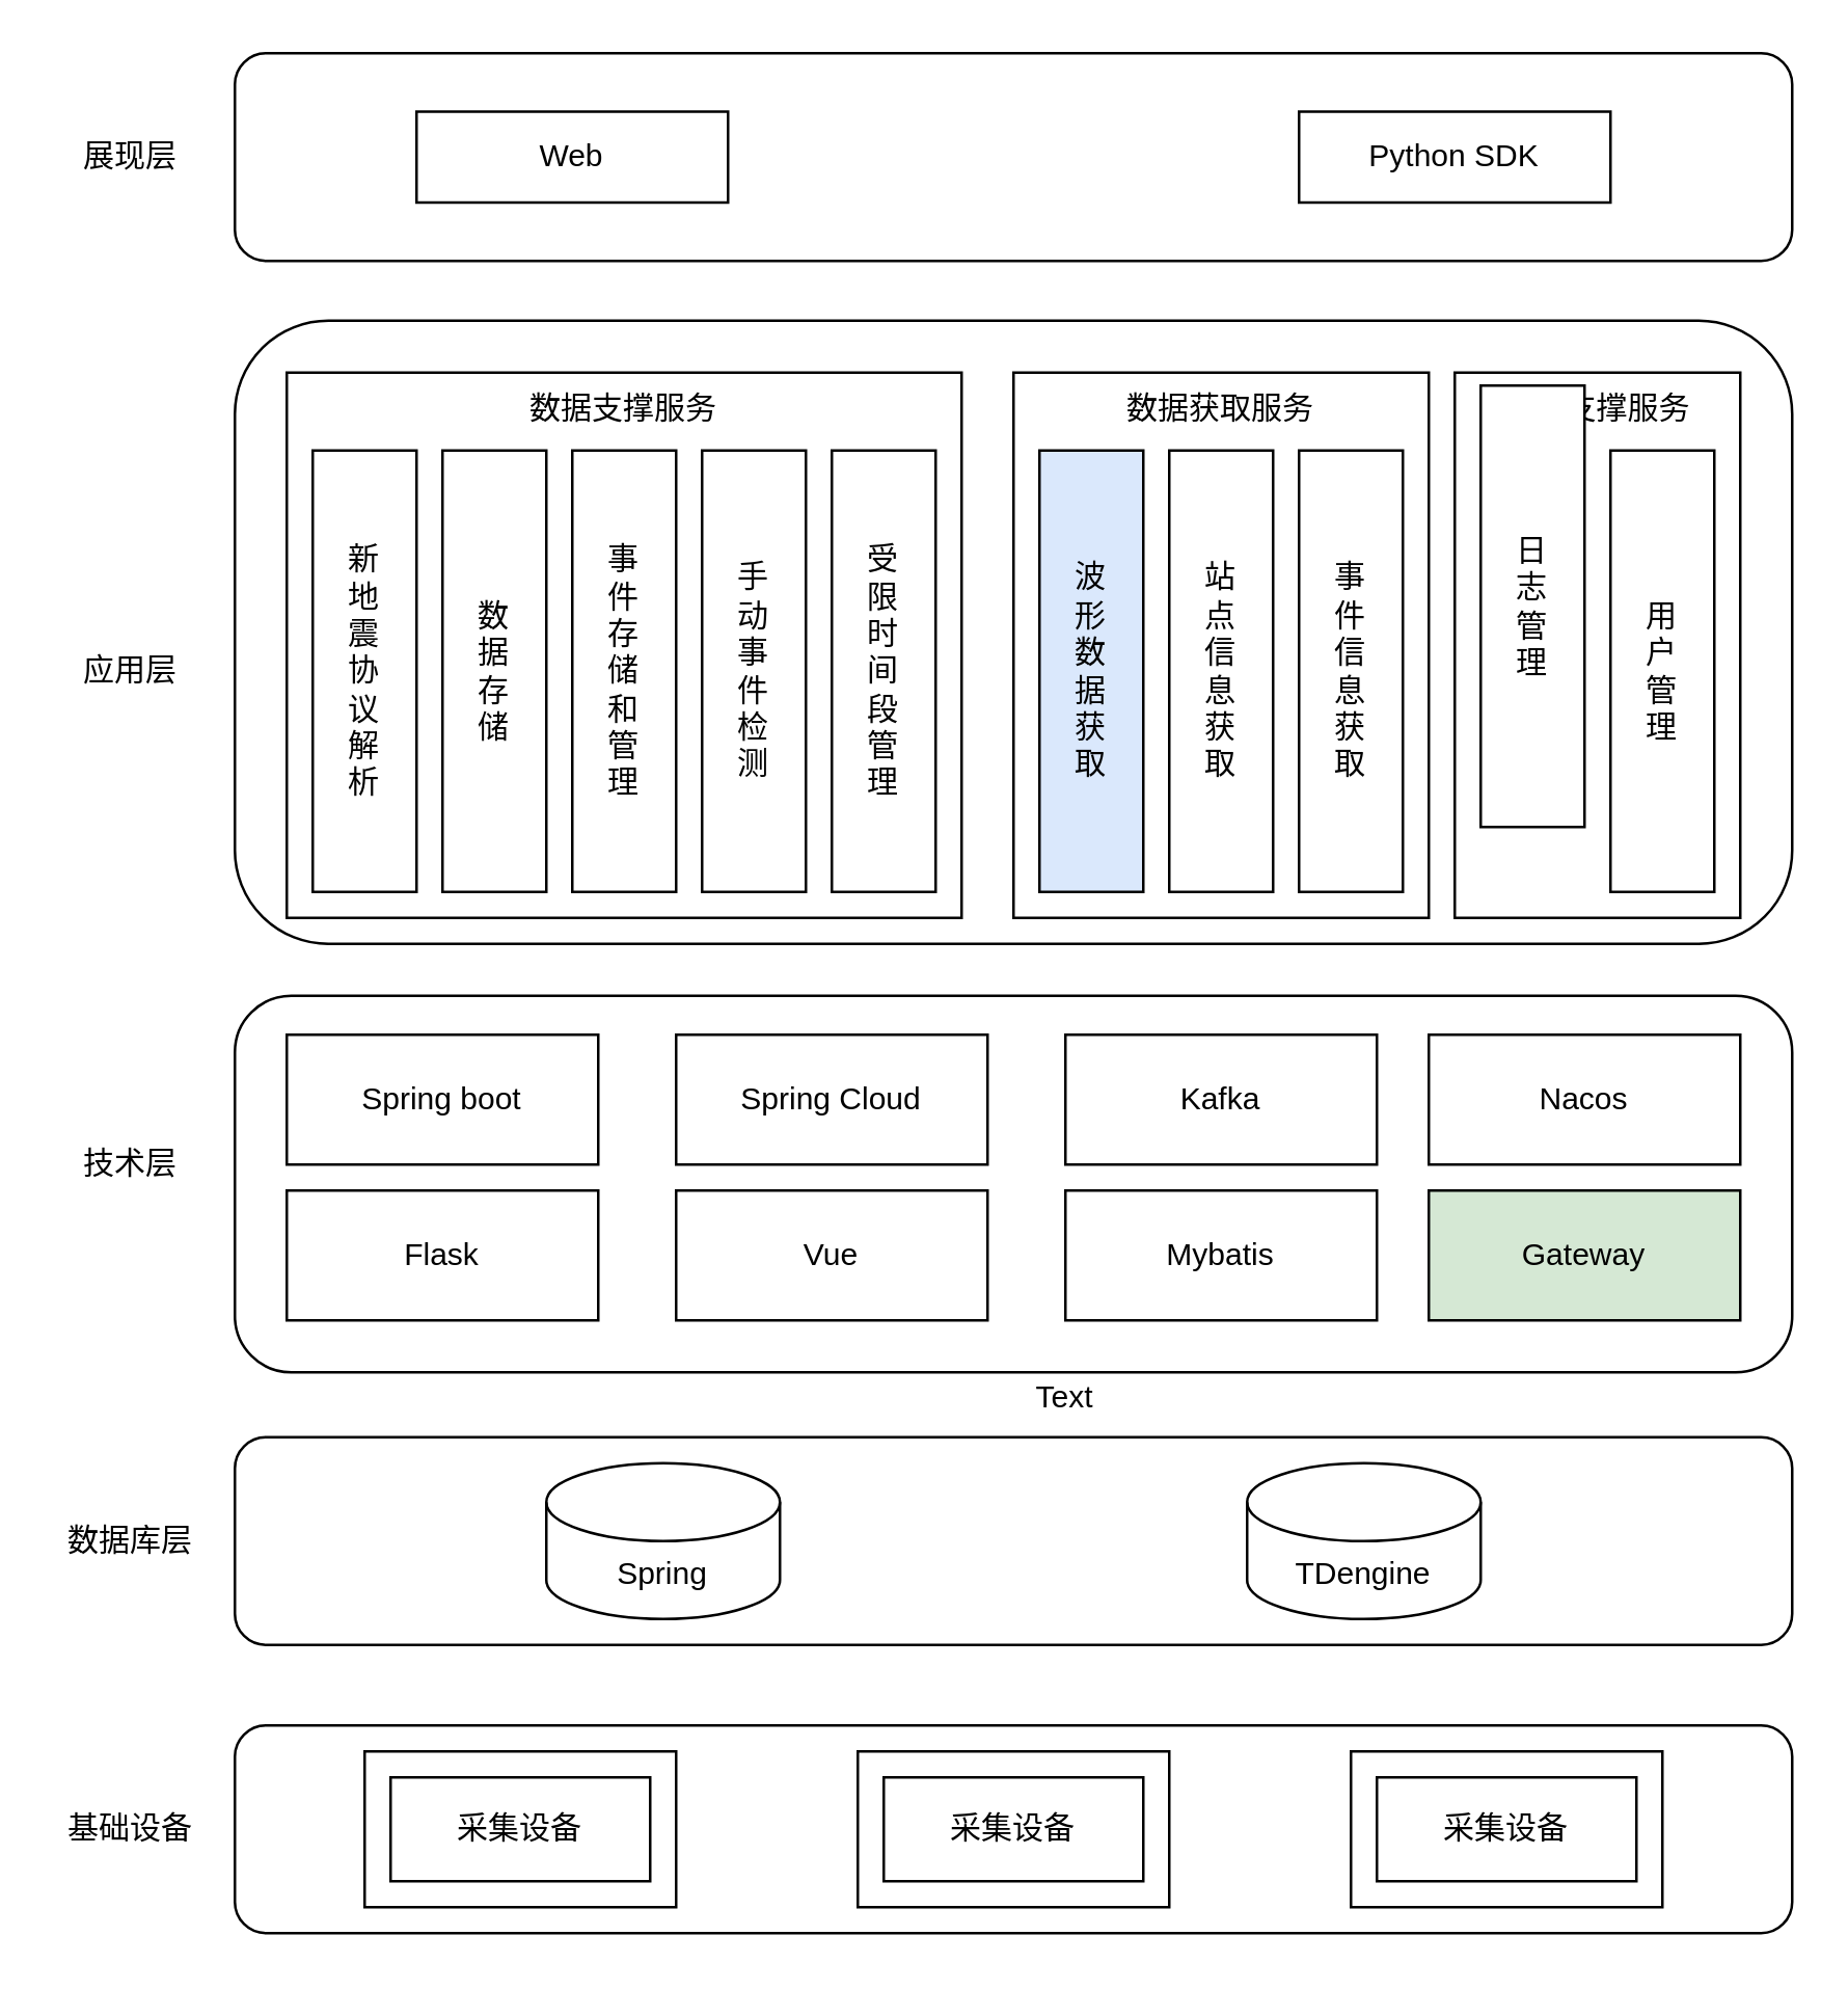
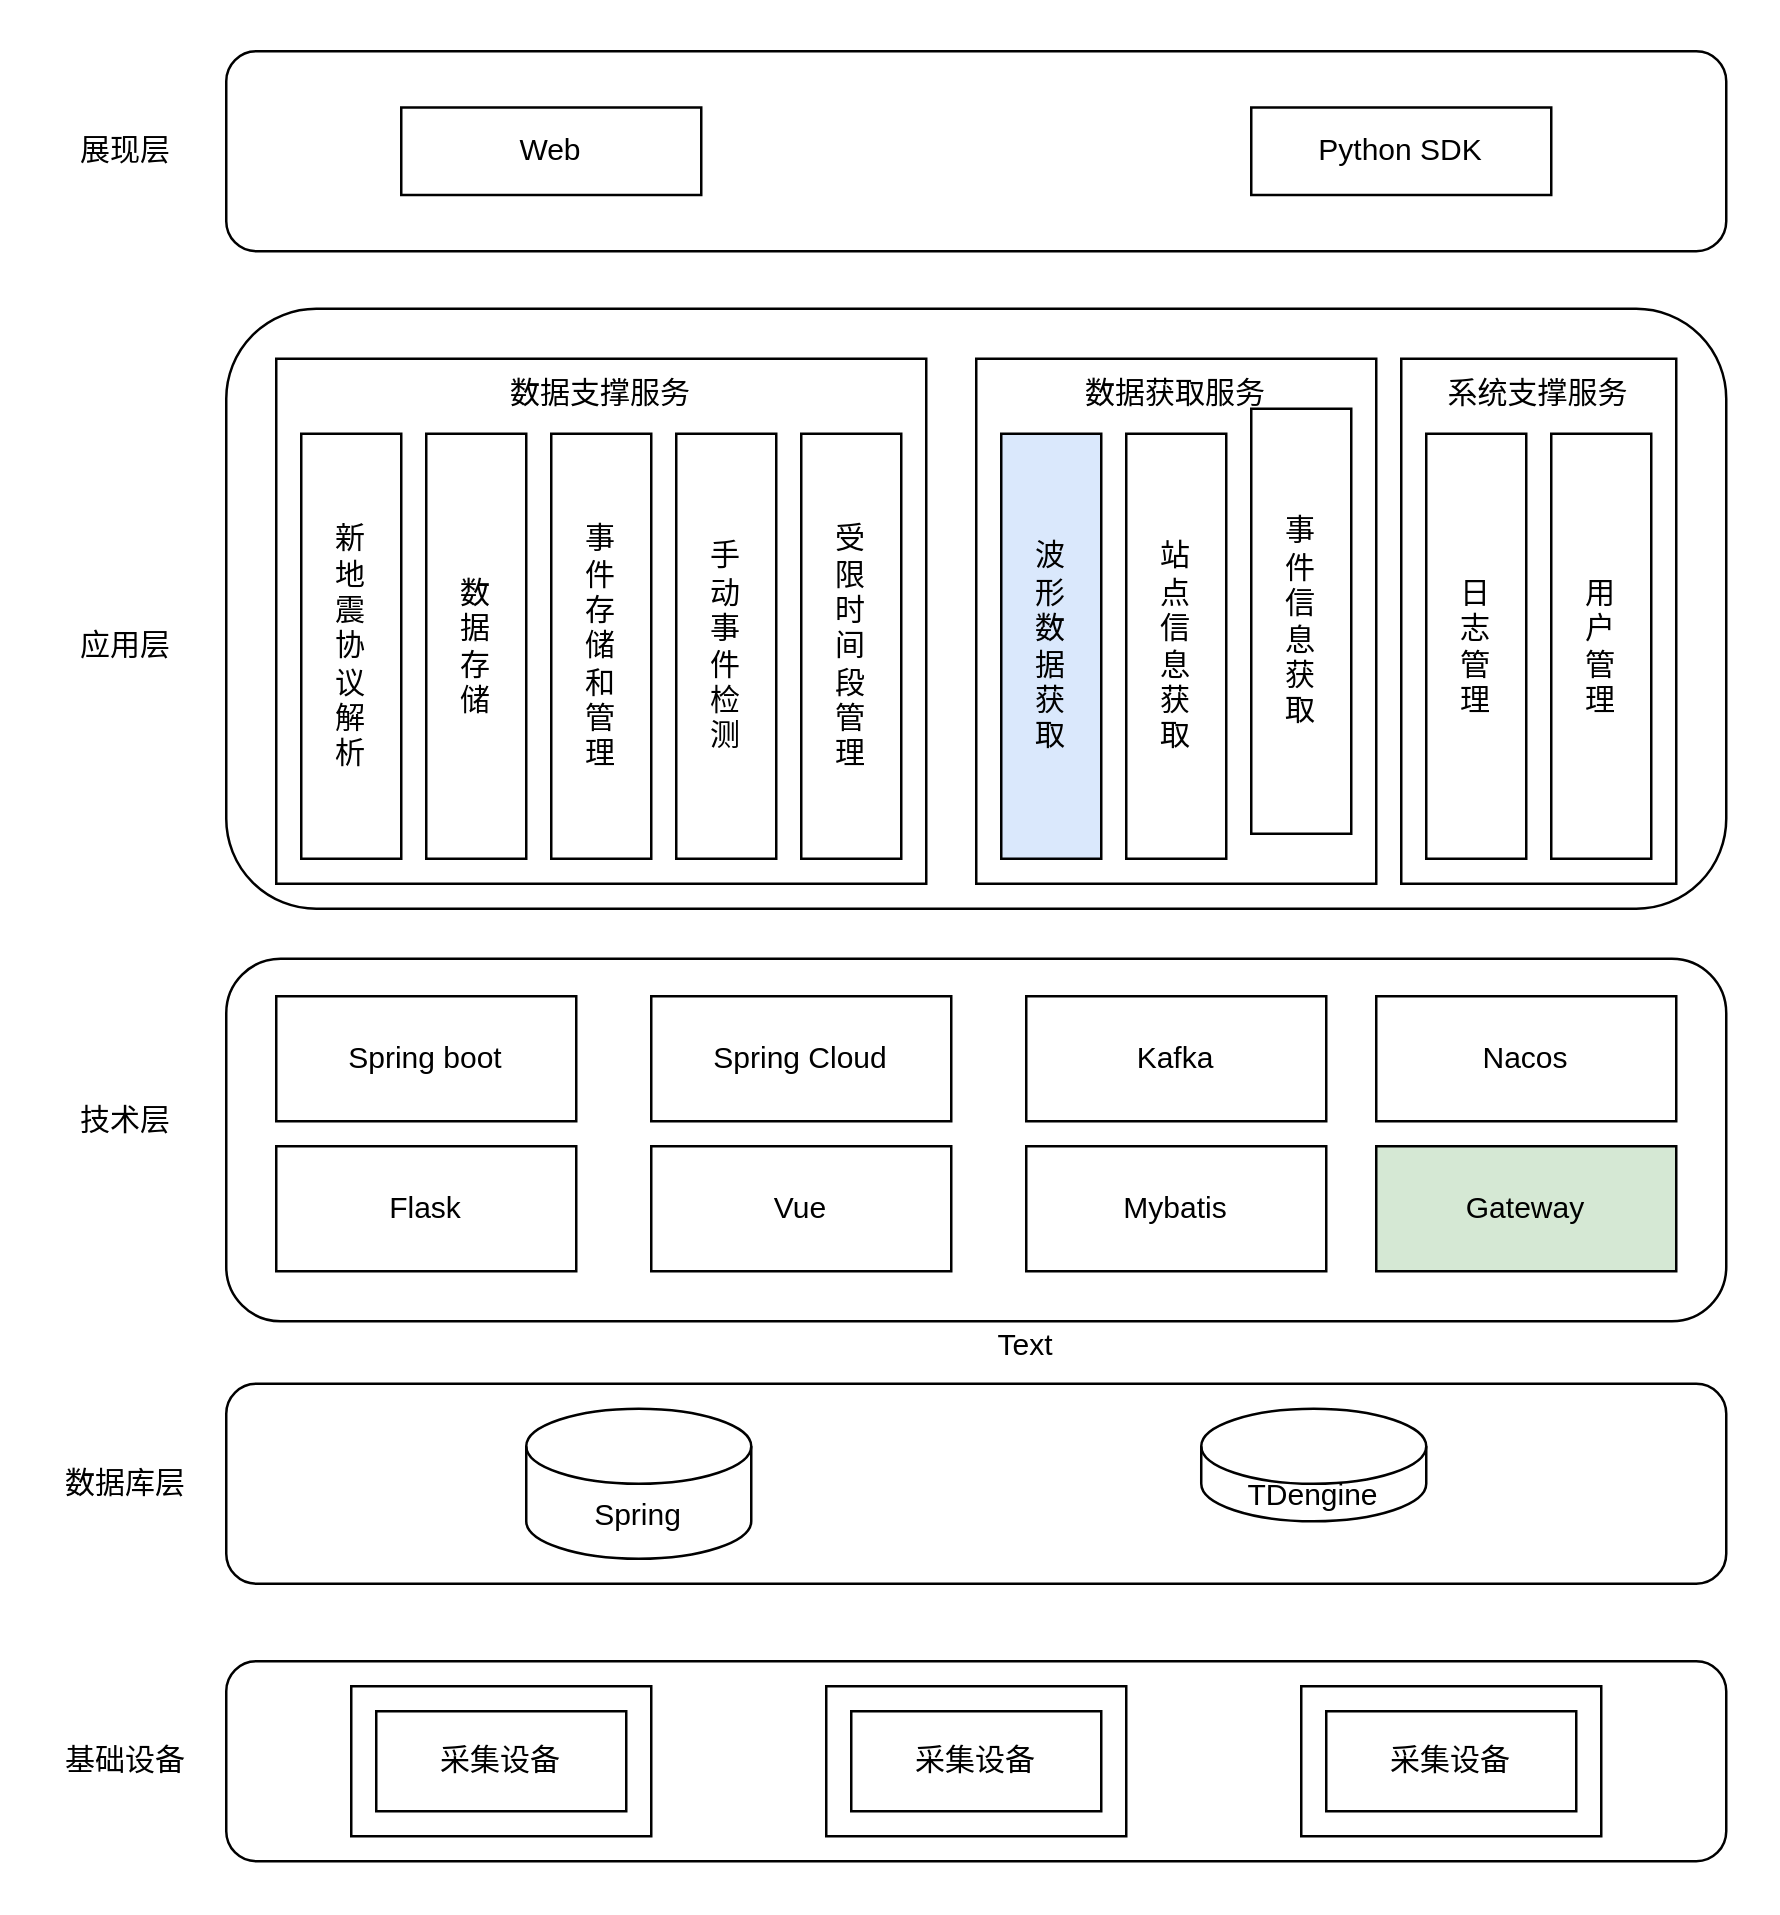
  <mxCell id="0" />
  <mxCell id="1" parent="0" />
  <mxCell id="2" value="" style="rounded=1;whiteSpace=wrap;html=1;" vertex="1" parent="1"><mxGeometry x="90" y="20" width="600" height="80" as="geometry" /></mxCell>
  <mxCell id="3" value="Web" style="rounded=0;whiteSpace=wrap;html=1;" vertex="1" parent="1"><mxGeometry x="160" y="42.5" width="120" height="35" as="geometry" /></mxCell>
  <mxCell id="4" value="Python SDK" style="rounded=0;whiteSpace=wrap;html=1;" vertex="1" parent="1"><mxGeometry x="500" y="42.5" width="120" height="35" as="geometry" /></mxCell>
  <mxCell id="5" value="" style="rounded=1;whiteSpace=wrap;html=1;" vertex="1" parent="1"><mxGeometry x="90" y="123" width="600" height="240" as="geometry" /></mxCell>
  <mxCell id="6" value="数据支撑服务" style="rounded=0;whiteSpace=wrap;html=1;verticalAlign=top;" vertex="1" parent="1"><mxGeometry x="110" y="143" width="260" height="210" as="geometry" /></mxCell>
  <mxCell id="7" value="新&lt;br&gt;地&lt;br&gt;震&lt;br&gt;协&lt;br&gt;议&lt;br&gt;解&lt;br&gt;析" style="rounded=0;whiteSpace=wrap;html=1;" vertex="1" parent="1"><mxGeometry x="120" y="173" width="40" height="170" as="geometry" /></mxCell>
  <mxCell id="8" value="数&lt;br&gt;据&lt;br&gt;存&lt;br&gt;储" style="rounded=0;whiteSpace=wrap;html=1;" vertex="1" parent="1"><mxGeometry x="170" y="173" width="40" height="170" as="geometry" /></mxCell>
  <mxCell id="9" value="事&lt;br&gt;件&lt;br&gt;存&lt;br&gt;储&lt;br&gt;和&lt;br&gt;管&lt;br&gt;理" style="rounded=0;whiteSpace=wrap;html=1;" vertex="1" parent="1"><mxGeometry x="220" y="173" width="40" height="170" as="geometry" /></mxCell>
  <mxCell id="10" value="手&lt;br&gt;动&lt;br&gt;事&lt;br&gt;件&lt;br&gt;检&lt;br&gt;测" style="rounded=0;whiteSpace=wrap;html=1;" vertex="1" parent="1"><mxGeometry x="270" y="173" width="40" height="170" as="geometry" /></mxCell>
  <mxCell id="11" value="受&lt;br&gt;限&lt;br&gt;时&lt;br&gt;间&lt;br&gt;段&lt;br&gt;管&lt;br&gt;理" style="rounded=0;whiteSpace=wrap;html=1;" vertex="1" parent="1"><mxGeometry x="320" y="173" width="40" height="170" as="geometry" /></mxCell>
  <mxCell id="12" value="数据获取服务" style="rounded=0;whiteSpace=wrap;html=1;verticalAlign=top;" vertex="1" parent="1"><mxGeometry x="390" y="143" width="160" height="210" as="geometry" /></mxCell>
  <mxCell id="13" value="波&lt;br&gt;形&lt;br&gt;数&lt;br&gt;据&lt;br&gt;获&lt;br&gt;取" style="rounded=0;whiteSpace=wrap;html=1;fillColor=#dae8fc;" vertex="1" parent="1"><mxGeometry x="400" y="173" width="40" height="170" as="geometry" /></mxCell>
  <mxCell id="14" value="站&lt;br&gt;点&lt;br&gt;信&lt;br&gt;息&lt;br&gt;获&lt;br&gt;取" style="rounded=0;whiteSpace=wrap;html=1;" vertex="1" parent="1"><mxGeometry x="450" y="173" width="40" height="170" as="geometry" /></mxCell>
- <mxCell id="15" value="事&lt;br&gt;件&lt;br&gt;信&lt;br&gt;息&lt;br&gt;获&lt;br&gt;取" style="rounded=0;whiteSpace=wrap;html=1;" vertex="1" parent="1"><mxGeometry x="500" y="173" width="40" height="170" as="geometry" /></mxCell>
+ <mxCell id="15" value="事&lt;br&gt;件&lt;br&gt;信&lt;br&gt;息&lt;br&gt;获&lt;br&gt;取" style="rounded=0;whiteSpace=wrap;html=1;" vertex="1" parent="1"><mxGeometry x="500" y="163" width="40" height="170" as="geometry" /></mxCell>
  <mxCell id="16" value="系统支撑服务" style="rounded=0;whiteSpace=wrap;html=1;verticalAlign=top;" vertex="1" parent="1"><mxGeometry x="560" y="143" width="110" height="210" as="geometry" /></mxCell>
- <mxCell id="17" value="日&lt;br&gt;志&lt;br&gt;管&lt;br&gt;理" style="rounded=0;whiteSpace=wrap;html=1;" vertex="1" parent="1"><mxGeometry x="570" y="148" width="40" height="170" as="geometry" /></mxCell>
+ <mxCell id="17" value="日&lt;br&gt;志&lt;br&gt;管&lt;br&gt;理" style="rounded=0;whiteSpace=wrap;html=1;" vertex="1" parent="1"><mxGeometry x="570" y="173" width="40" height="170" as="geometry" /></mxCell>
  <mxCell id="18" value="用&lt;br&gt;户&lt;br&gt;管&lt;br&gt;理" style="rounded=0;whiteSpace=wrap;html=1;" vertex="1" parent="1"><mxGeometry x="620" y="173" width="40" height="170" as="geometry" /></mxCell>
  <mxCell id="19" value="" style="rounded=1;whiteSpace=wrap;html=1;" vertex="1" parent="1"><mxGeometry x="90" y="383" width="600" height="145" as="geometry" /></mxCell>
  <mxCell id="20" value="Spring boot" style="rounded=0;whiteSpace=wrap;html=1;" vertex="1" parent="1"><mxGeometry x="110" y="398" width="120" height="50" as="geometry" /></mxCell>
  <mxCell id="21" value="Spring Cloud" style="rounded=0;whiteSpace=wrap;html=1;" vertex="1" parent="1"><mxGeometry x="260" y="398" width="120" height="50" as="geometry" /></mxCell>
  <mxCell id="22" value="Kafka" style="rounded=0;whiteSpace=wrap;html=1;" vertex="1" parent="1"><mxGeometry x="410" y="398" width="120" height="50" as="geometry" /></mxCell>
  <mxCell id="23" value="Nacos" style="rounded=0;whiteSpace=wrap;html=1;" vertex="1" parent="1"><mxGeometry x="550" y="398" width="120" height="50" as="geometry" /></mxCell>
  <mxCell id="24" value="Flask" style="rounded=0;whiteSpace=wrap;html=1;" vertex="1" parent="1"><mxGeometry x="110" y="458" width="120" height="50" as="geometry" /></mxCell>
  <mxCell id="25" value="Vue" style="rounded=0;whiteSpace=wrap;html=1;" vertex="1" parent="1"><mxGeometry x="260" y="458" width="120" height="50" as="geometry" /></mxCell>
  <mxCell id="26" value="Mybatis" style="rounded=0;whiteSpace=wrap;html=1;" vertex="1" parent="1"><mxGeometry x="410" y="458" width="120" height="50" as="geometry" /></mxCell>
  <mxCell id="27" value="Gateway" style="rounded=0;whiteSpace=wrap;html=1;fillColor=#d5e8d4;" vertex="1" parent="1"><mxGeometry x="550" y="458" width="120" height="50" as="geometry" /></mxCell>
  <mxCell id="28" value="" style="rounded=1;whiteSpace=wrap;html=1;" vertex="1" parent="1"><mxGeometry x="90" y="553" width="600" height="80" as="geometry" /></mxCell>
  <mxCell id="29" value="Spring" style="shape=cylinder3;whiteSpace=wrap;html=1;boundedLbl=1;backgroundOutline=1;size=15;" vertex="1" parent="1"><mxGeometry x="210" y="563" width="90" height="60" as="geometry" /></mxCell>
- <mxCell id="30" value="TDengine" style="shape=cylinder3;whiteSpace=wrap;html=1;boundedLbl=1;backgroundOutline=1;size=15;" vertex="1" parent="1"><mxGeometry x="480" y="563" width="90" height="60" as="geometry" /></mxCell>
+ <mxCell id="30" value="TDengine" style="shape=cylinder3;whiteSpace=wrap;html=1;boundedLbl=1;backgroundOutline=1;size=15;" vertex="1" parent="1"><mxGeometry x="480" y="563" width="90" height="45" as="geometry" /></mxCell>
  <mxCell id="31" value="" style="rounded=1;whiteSpace=wrap;html=1;" vertex="1" parent="1"><mxGeometry x="90" y="664" width="600" height="80" as="geometry" /></mxCell>
  <mxCell id="32" value="" style="rounded=0;whiteSpace=wrap;html=1;" vertex="1" parent="1"><mxGeometry x="140" y="674" width="120" height="60" as="geometry" /></mxCell>
  <mxCell id="33" value="采集设备" style="rounded=0;whiteSpace=wrap;html=1;" vertex="1" parent="1"><mxGeometry x="150" y="684" width="100" height="40" as="geometry" /></mxCell>
  <mxCell id="34" value="" style="rounded=0;whiteSpace=wrap;html=1;" vertex="1" parent="1"><mxGeometry x="330" y="674" width="120" height="60" as="geometry" /></mxCell>
  <mxCell id="35" value="采集设备" style="rounded=0;whiteSpace=wrap;html=1;" vertex="1" parent="1"><mxGeometry x="340" y="684" width="100" height="40" as="geometry" /></mxCell>
  <mxCell id="36" value="" style="rounded=0;whiteSpace=wrap;html=1;" vertex="1" parent="1"><mxGeometry x="520" y="674" width="120" height="60" as="geometry" /></mxCell>
  <mxCell id="37" value="采集设备" style="rounded=0;whiteSpace=wrap;html=1;" vertex="1" parent="1"><mxGeometry x="530" y="684" width="100" height="40" as="geometry" /></mxCell>
  <mxCell id="38" value="Text" style="text;html=1;strokeColor=none;fillColor=none;align=center;verticalAlign=middle;whiteSpace=wrap;rounded=0;" vertex="1" parent="1"><mxGeometry x="380" y="523" width="60" height="30" as="geometry" /></mxCell>
  <mxCell id="39" value="展现层" style="text;html=1;strokeColor=none;fillColor=none;align=center;verticalAlign=middle;whiteSpace=wrap;rounded=0;" vertex="1" parent="1"><mxGeometry x="20" y="45" width="60" height="30" as="geometry" /></mxCell>
  <mxCell id="40" value="应用层" style="text;html=1;strokeColor=none;fillColor=none;align=center;verticalAlign=middle;whiteSpace=wrap;rounded=0;" vertex="1" parent="1"><mxGeometry x="20" y="243" width="60" height="30" as="geometry" /></mxCell>
  <mxCell id="41" value="技术层" style="text;html=1;strokeColor=none;fillColor=none;align=center;verticalAlign=middle;whiteSpace=wrap;rounded=0;" vertex="1" parent="1"><mxGeometry x="20" y="433" width="60" height="30" as="geometry" /></mxCell>
  <mxCell id="42" value="数据库层" style="text;html=1;strokeColor=none;fillColor=none;align=center;verticalAlign=middle;whiteSpace=wrap;rounded=0;" vertex="1" parent="1"><mxGeometry x="20" y="578" width="60" height="30" as="geometry" /></mxCell>
  <mxCell id="43" value="基础设备" style="text;html=1;strokeColor=none;fillColor=none;align=center;verticalAlign=middle;whiteSpace=wrap;rounded=0;" vertex="1" parent="1"><mxGeometry x="20" y="689" width="60" height="30" as="geometry" /></mxCell>
